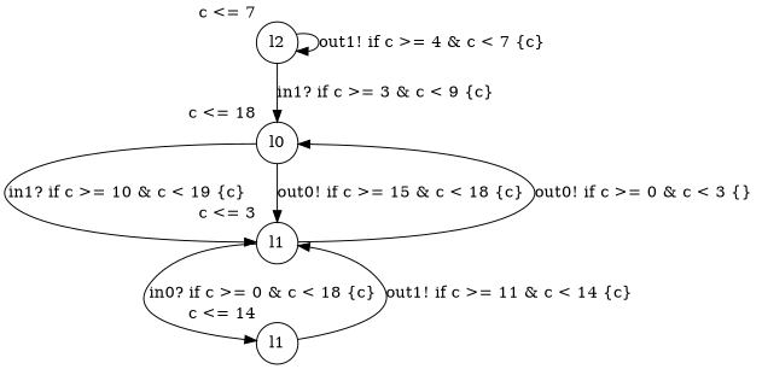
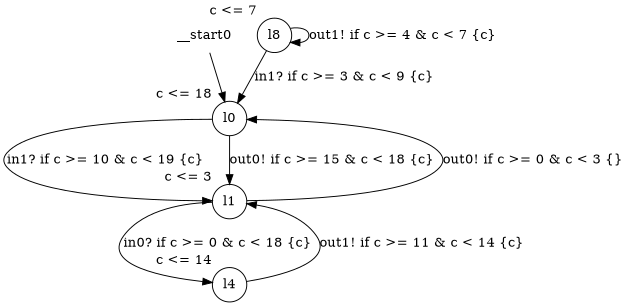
  digraph {
    node [shape=circle margin=0]
+   __start0 [shape=none margin=""]
    n2 [label=l0 xlabel="c <= 18"]
    n3 [label=l1 xlabel="c <= 3"]
-   n4 [label=l2 xlabel="c <= 7"]
-   n5 [label=l1 xlabel="c <= 14"]
+   n4 [label=l8 xlabel="c <= 7"]
+   n5 [label=l4 xlabel="c <= 14"]
+   __start0 -> n2
    n2 -> n3 [label="in1? if c >= 10 & c < 19 {c} "]
    n2 -> n3 [label="out0! if c >= 15 & c < 18 {c} "]
    n3 -> n2 [label="out0! if c >= 0 & c < 3 {} "]
    n3 -> n5 [label="in0? if c >= 0 & c < 18 {c} "]
    n4 -> n2 [label="in1? if c >= 3 & c < 9 {c} "]
    n4 -> n4 [label="out1! if c >= 4 & c < 7 {c} "]
    n5 -> n3 [label="out1! if c >= 11 & c < 14 {c} "]
  }
